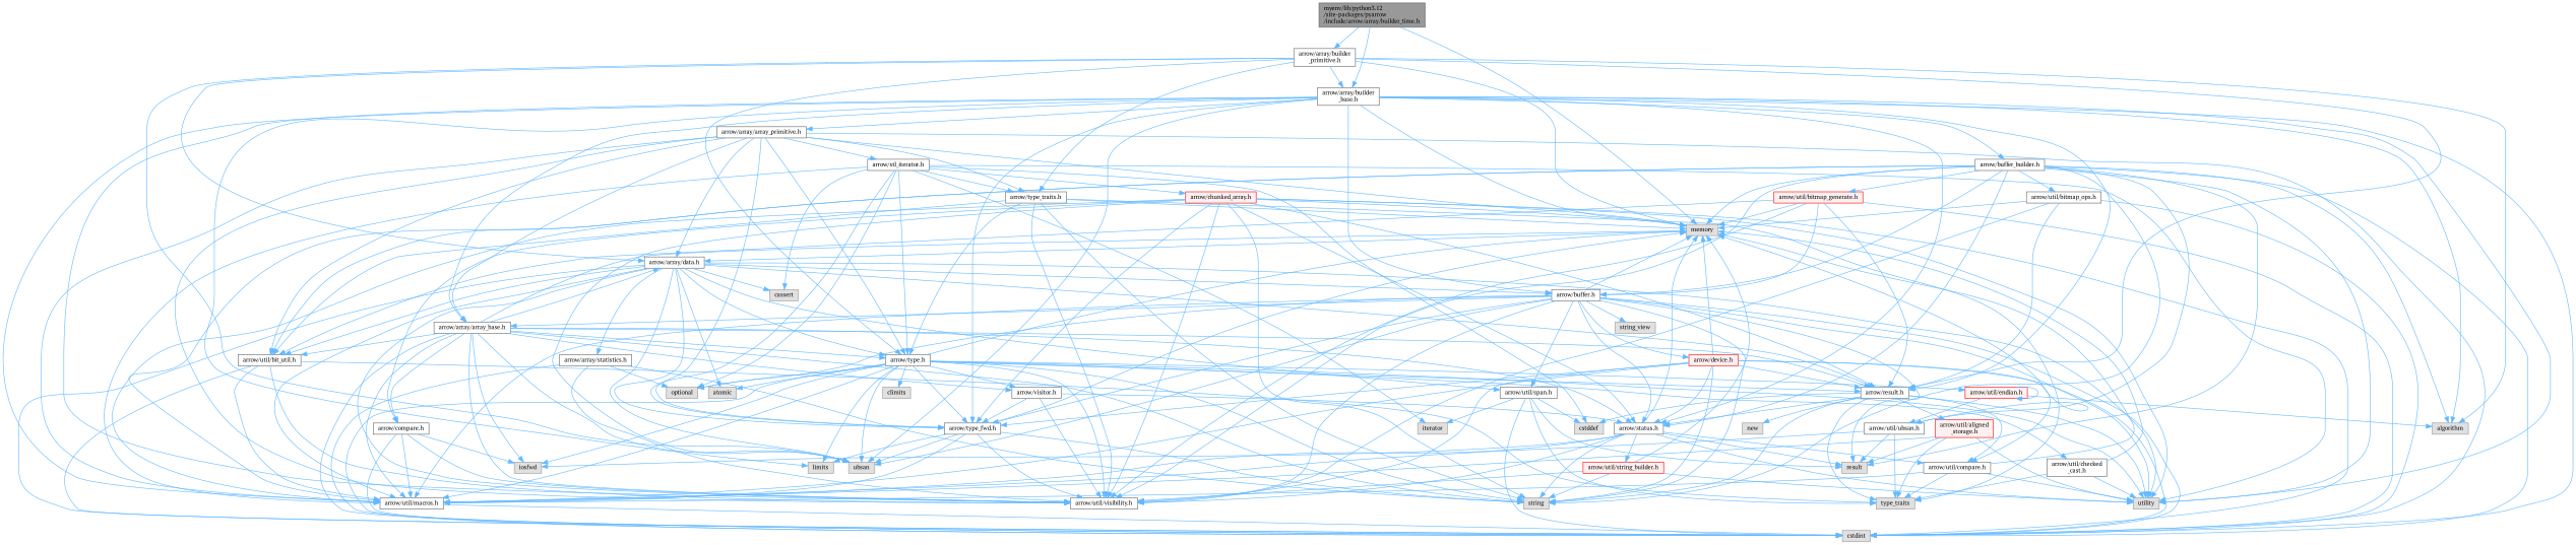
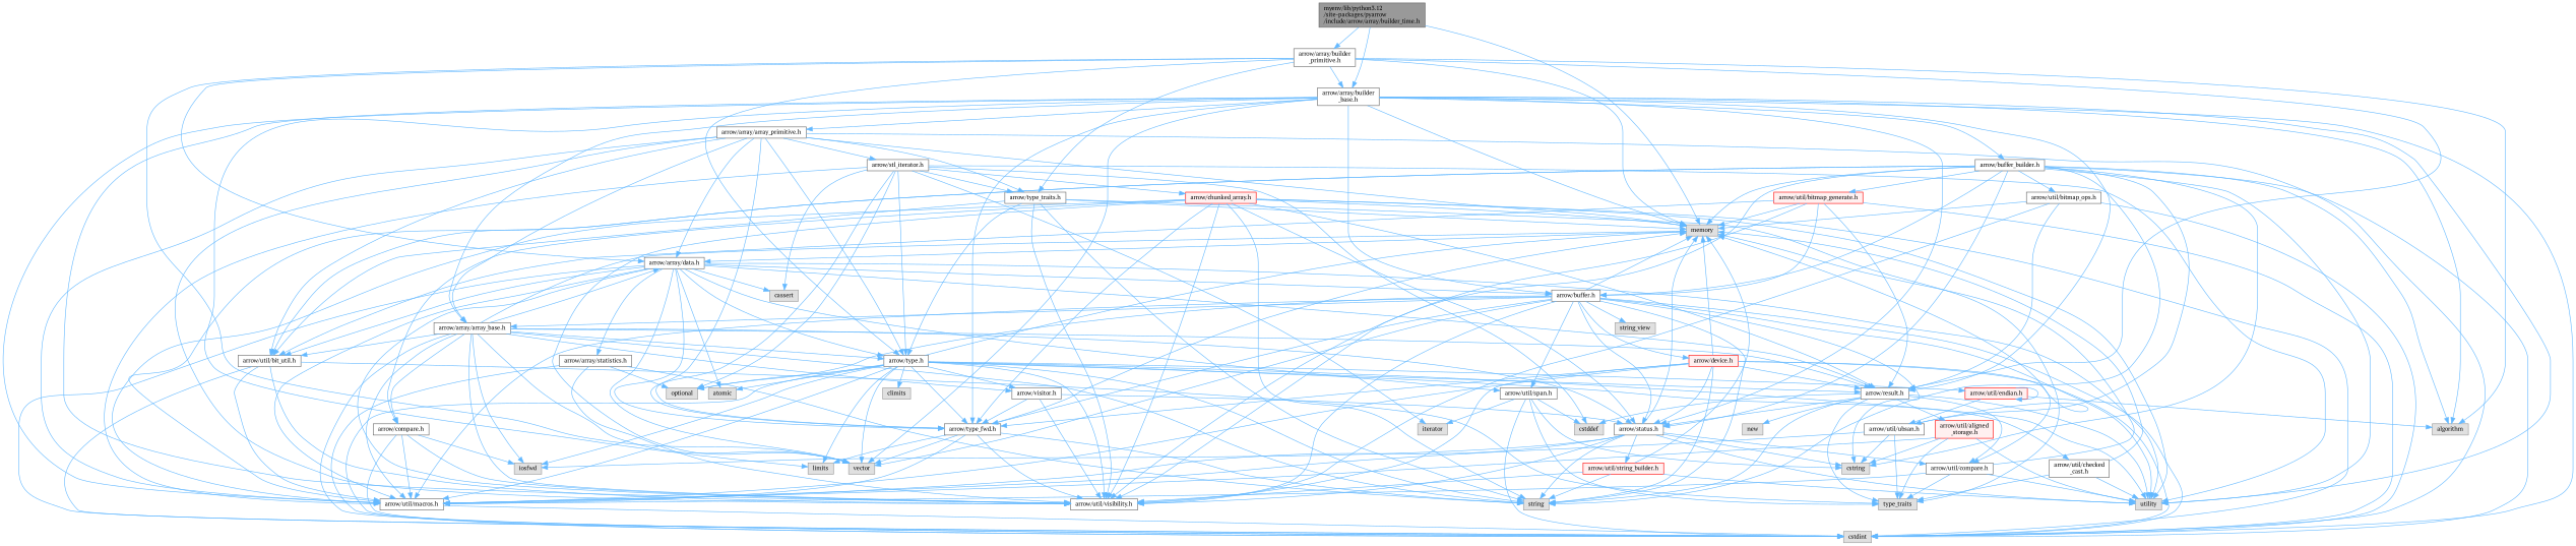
  digraph {
    fontname="PT Serif"
    node [color=grey40 fillcolor=white fontname="PT Serif" fontsize=10 shape=box style=filled]
    edge [color=steelblue1 fontname="PT Serif" fontsize=10 labelfontname=Helvetica labelfontsize=10 style=solid]
    n1 [color=gray40 fillcolor=grey60 fontcolor=black height=0.2 label="myenv/lib/python3.12\l/site-packages/pyarrow\l/include/arrow/array/builder_time.h" width=0.4]
    n2 [color=grey60 fillcolor="#E0E0E0" height=0.2 label=memory width=0.4]
    n3 [height=0.2 label="arrow/array/builder\l_base.h" width=0.4]
    n4 [height=0.2 label="arrow/array/builder\l_primitive.h" width=0.4]
    n5 [height=0.2 label="arrow/array/data.h" width=0.4]
    n6 [color=grey60 fillcolor="#E0E0E0" height=0.2 label=algorithm width=0.4]
    n7 [color=grey60 fillcolor="#E0E0E0" height=0.2 label=cstdint width=0.4]
    n8 [color=grey60 fillcolor="#E0E0E0" height=0.2 label=limits width=0.4]
    n9 [color=grey60 fillcolor="#E0E0E0" height=0.2 label=utility width=0.4]
-   n10 [color=grey60 fillcolor="#E0E0E0" height=0.2 label=ubsan width=0.4]
+   n10 [color=grey60 fillcolor="#E0E0E0" height=0.2 label=vector width=0.4]
    n11 [height=0.2 label="arrow/array/array_base.h" width=0.4]
    n12 [height=0.2 label="arrow/util/visibility.h" width=0.4]
    n13 [height=0.2 label="arrow/buffer.h" width=0.4]
    n14 [height=0.2 label="arrow/result.h" width=0.4]
    n15 [height=0.2 label="arrow/status.h" width=0.4]
    n16 [height=0.2 label="arrow/util/macros.h" width=0.4]
    n17 [height=0.2 label="arrow/type_fwd.h" width=0.4]
    n18 [height=0.2 label="arrow/array/array_primitive.h" width=0.4]
    n19 [height=0.2 label="arrow/buffer_builder.h" width=0.4]
    n20 [height=0.2 label="arrow/type.h" width=0.4]
    n21 [height=0.2 label="arrow/type_traits.h" width=0.4]
    n22 [color=grey60 fillcolor="#E0E0E0" height=0.2 label=iosfwd width=0.4]
    n23 [color=grey60 fillcolor="#E0E0E0" height=0.2 label=string width=0.4]
    n24 [height=0.2 label="arrow/visitor.h" width=0.4]
    n25 [height=0.2 label="arrow/util/bit_util.h" width=0.4]
    n26 [height=0.2 label="arrow/compare.h" width=0.4]
    n27 [height=0.2 label="arrow/util/span.h" width=0.4]
    n28 [color=grey60 fillcolor="#E0E0E0" height=0.2 label=optional width=0.4]
-   n29 [color=grey60 fillcolor="#E0E0E0" height=0.2 label=result width=0.4]
+   n29 [color=grey60 fillcolor="#E0E0E0" height=0.2 label=cstring width=0.4]
    n30 [color=grey60 fillcolor="#E0E0E0" height=0.2 label=string_view width=0.4]
    n31 [color=red fillcolor="#FFF0F0" height=0.2 label="arrow/device.h" width=0.4]
    n32 [height=0.2 label="arrow/util/compare.h" width=0.4]
    n33 [color=grey60 fillcolor="#E0E0E0" height=0.2 label=cstddef width=0.4]
    n34 [color=grey60 fillcolor="#E0E0E0" height=0.2 label=new width=0.4]
    n35 [color=grey60 fillcolor="#E0E0E0" height=0.2 label=type_traits width=0.4]
    n36 [color=red fillcolor="#FFF0F0" height=0.2 label="arrow/util/aligned\l_storage.h" width=0.4]
    n37 [color=red fillcolor="#FFF0F0" height=0.2 label="arrow/util/string_builder.h" width=0.4]
    n38 [height=0.2 label="arrow/stl_iterator.h" width=0.4]
    n39 [height=0.2 label="arrow/util/ubsan.h" width=0.4]
    n40 [color=red fillcolor="#FFF0F0" height=0.2 label="arrow/util/bitmap_generate.h" width=0.4]
    n41 [height=0.2 label="arrow/util/bitmap_ops.h" width=0.4]
    n42 [color=grey60 fillcolor="#E0E0E0" height=0.2 label=atomic width=0.4]
    n43 [color=grey60 fillcolor="#E0E0E0" height=0.2 label=cassert width=0.4]
    n44 [height=0.2 label="arrow/array/statistics.h" width=0.4]
    n45 [color=grey60 fillcolor="#E0E0E0" height=0.2 label=climits width=0.4]
    n46 [height=0.2 label="arrow/util/checked\l_cast.h" width=0.4]
    n47 [color=red fillcolor="#FFF0F0" height=0.2 label="arrow/util/endian.h" width=0.4]
    n48 [color=grey60 fillcolor="#E0E0E0" height=0.2 label=iterator width=0.4]
    n49 [color=red fillcolor="#FFF0F0" height=0.2 label="arrow/chunked_array.h" width=0.4]
    n1 -> n2
    n1 -> n3
    n1 -> n4
    n2 -> n5
    n3 -> n2
    n3 -> n6
    n3 -> n7
    n3 -> n8
    n3 -> n9
    n3 -> n10
    n3 -> n11
    n3 -> n12
    n3 -> n13
    n3 -> n14
    n3 -> n15
    n3 -> n16
    n3 -> n17
    n3 -> n18
    n3 -> n19
    n4 -> n2
    n4 -> n3
    n4 -> n5
    n4 -> n6
    n4 -> n10
    n4 -> n14
    n4 -> n20
    n4 -> n21
    n5 -> n7
    n5 -> n9
    n5 -> n10
    n5 -> n12
    n5 -> n13
    n5 -> n14
    n5 -> n16
    n5 -> n17
    n5 -> n20
    n5 -> n25
    n5 -> n27
    n5 -> n42
    n5 -> n43
    n5 -> n44
    n11 -> n2
    n11 -> n5
    n11 -> n7
    n11 -> n10
    n11 -> n12
    n11 -> n14
    n11 -> n15
    n11 -> n16
    n11 -> n20
    n11 -> n22
    n11 -> n23
    n11 -> n24
    n11 -> n25
    n11 -> n26
    n13 -> n2
    n13 -> n7
    n13 -> n9
    n13 -> n10
    n13 -> n11
    n13 -> n12
    n13 -> n15
    n13 -> n16
    n13 -> n17
    n13 -> n23
    n13 -> n27
    n13 -> n28
    n13 -> n29
    n13 -> n30
    n13 -> n31
    n14 -> n9
    n14 -> n15
    n14 -> n23
    n14 -> n32
    n14 -> n33
    n14 -> n34
    n14 -> n35
    n14 -> n36
    n15 -> n2
    n15 -> n9
    n15 -> n12
    n15 -> n16
    n15 -> n22
    n15 -> n23
    n15 -> n29
    n15 -> n32
    n15 -> n37
    n16 -> n7
    n17 -> n2
    n17 -> n8
    n17 -> n10
    n17 -> n12
    n17 -> n16
    n17 -> n23
    n18 -> n2
    n18 -> n5
    n18 -> n7
    n18 -> n11
    n18 -> n12
    n18 -> n16
    n18 -> n17
    n18 -> n20
    n18 -> n21
    n18 -> n25
    n18 -> n38
    n19 -> n2
    n19 -> n6
    n19 -> n7
    n19 -> n9
    n19 -> n12
    n19 -> n13
    n19 -> n15
    n19 -> n16
    n19 -> n23
    n19 -> n25
    n19 -> n29
    n19 -> n39
    n19 -> n40
    n19 -> n41
    n20 -> n2
    n20 -> n7
    n20 -> n8
    n20 -> n9
    n20 -> n10
    n20 -> n12
    n20 -> n14
    n20 -> n16
    n20 -> n17
    n20 -> n22
    n20 -> n23
    n20 -> n24
    n20 -> n28
    n20 -> n42
    n20 -> n45
    n20 -> n46
    n20 -> n47
    n21 -> n2
    n21 -> n12
    n21 -> n20
    n21 -> n23
    n21 -> n25
    n21 -> n35
    n24 -> n12
    n24 -> n15
    n24 -> n17
    n25 -> n7
    n25 -> n12
    n25 -> n16
    n25 -> n35
    n26 -> n7
    n26 -> n12
    n26 -> n16
    n26 -> n22
    n27 -> n7
    n27 -> n29
    n27 -> n33
    n27 -> n35
    n27 -> n48
    n31 -> n2
    n31 -> n7
    n31 -> n12
    n31 -> n14
    n31 -> n15
    n31 -> n16
    n31 -> n17
    n31 -> n23
    n31 -> n32
    n32 -> n2
    n32 -> n9
    n32 -> n16
    n32 -> n35
    n36 -> n9
    n36 -> n16
    n36 -> n29
    n36 -> n35
    n37 -> n2
    n37 -> n9
    n37 -> n12
    n37 -> n23
    n38 -> n9
    n38 -> n16
    n38 -> n17
    n38 -> n20
    n38 -> n21
    n38 -> n28
    n38 -> n33
    n38 -> n43
    n38 -> n48
    n38 -> n49
    n39 -> n2
    n39 -> n16
    n39 -> n29
    n39 -> n35
    n40 -> n2
    n40 -> n7
    n40 -> n12
    n40 -> n13
    n40 -> n14
    n40 -> n25
    n41 -> n2
    n41 -> n7
    n41 -> n12
    n41 -> n14
    n44 -> n7
    n44 -> n12
    n44 -> n23
    n44 -> n28
    n46 -> n2
    n46 -> n9
    n46 -> n35
    n47 -> n6
    n47 -> n39
    n47 -> n47
    n49 -> n2
    n49 -> n7
    n49 -> n9
    n49 -> n10
    n49 -> n12
    n49 -> n14
    n49 -> n15
    n49 -> n16
    n49 -> n17
    n49 -> n23
    n49 -> n26
  }
